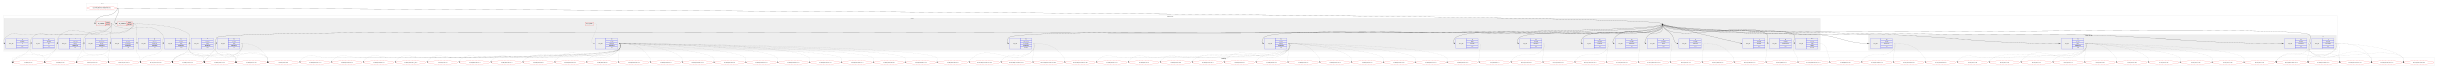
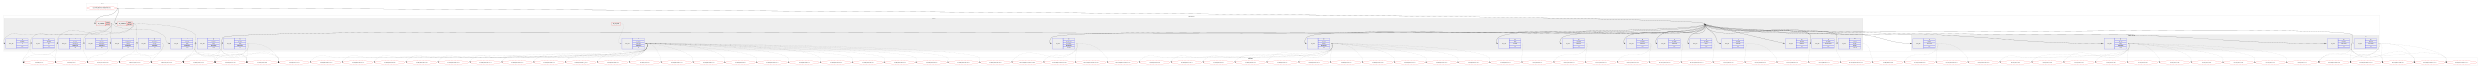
  digraph {
    compound=true
    concentrate=true
    fontname="Comic Neue"
    fontsize=10
    newrank=true
    rankdir=TB
    ranksep=1.5
    node [color=red fontname="Comic Neue" fontsize=10]
    edge [arrowhead=vee fontname="Comic Neue" headport=w style=dotted tailport=e weight=100]
    n1 [label="x11-drivers/xf86-video-modesetting-0.9.0" width=4]
    n2 [color=blue label=<<TABLE BORDER="0" CELLBORDER="1" CELLSPACING="0" CELLPADDING="4" WIDTH="220"><TR><TD ROWSPAN="6" CELLPADDING="30">pack_dep</TD></TR><TR><TD WIDTH="110">no</TD></TR><TR><TD>sys-devel</TD></TR><TR><TD>automake</TD></TR><TR><TD>greaterequal</TD></TR><TR><TD>1.15</TD></TR></TABLE>> shape=none]
    n3 [label=<<TABLE BORDER="0" CELLBORDER="1" CELLSPACING="0" CELLPADDING="4"><TR><TD CELLPADDING="10">any_of_group</TD></TR></TABLE>> shape=none]
    n4 [color=blue label=<<TABLE BORDER="0" CELLBORDER="1" CELLSPACING="0" CELLPADDING="4" WIDTH="220"><TR><TD ROWSPAN="6" CELLPADDING="30">pack_dep</TD></TR><TR><TD WIDTH="110">no</TD></TR><TR><TD>sys-devel</TD></TR><TR><TD>libtool</TD></TR><TR><TD>greaterequal</TD></TR><TR><TD>2.2.6a</TD></TR></TABLE>> shape=none]
    n5 [color=blue label=<<TABLE BORDER="0" CELLBORDER="1" CELLSPACING="0" CELLPADDING="4" WIDTH="220"><TR><TD ROWSPAN="6" CELLPADDING="30">pack_dep</TD></TR><TR><TD WIDTH="110">no</TD></TR><TR><TD>sys-devel</TD></TR><TR><TD>m4</TD></TR><TR><TD>none</TD></TR><TR><TD></TD></TR></TABLE>> shape=none]
    n6 [color=blue label=<<TABLE BORDER="0" CELLBORDER="1" CELLSPACING="0" CELLPADDING="4" WIDTH="220"><TR><TD ROWSPAN="6" CELLPADDING="30">pack_dep</TD></TR><TR><TD WIDTH="110">no</TD></TR><TR><TD>x11-misc</TD></TR><TR><TD>util-macros</TD></TR><TR><TD>greaterequal</TD></TR><TR><TD>1.18</TD></TR></TABLE>> shape=none]
    n7 [color=blue label=<<TABLE BORDER="0" CELLBORDER="1" CELLSPACING="0" CELLPADDING="4" WIDTH="220"><TR><TD ROWSPAN="6" CELLPADDING="30">pack_dep</TD></TR><TR><TD WIDTH="110">no</TD></TR><TR><TD>media-fonts</TD></TR><TR><TD>font-util</TD></TR><TR><TD>greaterequal</TD></TR><TR><TD>1.2.0</TD></TR></TABLE>> shape=none]
    n8 [label=<<TABLE BORDER="0" CELLBORDER="1" CELLSPACING="0" CELLPADDING="4"><TR><TD ROWSPAN="3" CELLPADDING="10">use_conditional</TD></TR><TR><TD>positive</TD></TR><TR><TD>ppc-aix</TD></TR></TABLE>> shape=none]
    n9 [color=blue label=<<TABLE BORDER="0" CELLBORDER="1" CELLSPACING="0" CELLPADDING="4" WIDTH="220"><TR><TD ROWSPAN="6" CELLPADDING="30">pack_dep</TD></TR><TR><TD WIDTH="110">no</TD></TR><TR><TD>sys-devel</TD></TR><TR><TD>libtool</TD></TR><TR><TD>greaterequal</TD></TR><TR><TD>2.2.6a</TD></TR></TABLE>> shape=none]
    n10 [color=blue label=<<TABLE BORDER="0" CELLBORDER="1" CELLSPACING="0" CELLPADDING="4" WIDTH="220"><TR><TD ROWSPAN="6" CELLPADDING="30">pack_dep</TD></TR><TR><TD WIDTH="110">no</TD></TR><TR><TD>sys-devel</TD></TR><TR><TD>m4</TD></TR><TR><TD>none</TD></TR><TR><TD></TD></TR></TABLE>> shape=none]
    n11 [color=blue label=<<TABLE BORDER="0" CELLBORDER="1" CELLSPACING="0" CELLPADDING="4" WIDTH="220"><TR><TD ROWSPAN="6" CELLPADDING="30">pack_dep</TD></TR><TR><TD WIDTH="110">no</TD></TR><TR><TD>x11-misc</TD></TR><TR><TD>util-macros</TD></TR><TR><TD>greaterequal</TD></TR><TR><TD>1.18</TD></TR></TABLE>> shape=none]
    n12 [color=blue label=<<TABLE BORDER="0" CELLBORDER="1" CELLSPACING="0" CELLPADDING="4" WIDTH="220"><TR><TD ROWSPAN="6" CELLPADDING="30">pack_dep</TD></TR><TR><TD WIDTH="110">no</TD></TR><TR><TD>media-fonts</TD></TR><TR><TD>font-util</TD></TR><TR><TD>greaterequal</TD></TR><TR><TD>1.2.0</TD></TR></TABLE>> shape=none]
    n13 [label=<<TABLE BORDER="0" CELLBORDER="1" CELLSPACING="0" CELLPADDING="4"><TR><TD ROWSPAN="3" CELLPADDING="10">use_conditional</TD></TR><TR><TD>positive</TD></TR><TR><TD>x86-winnt</TD></TR></TABLE>> shape=none]
    n14 [color=blue label=<<TABLE BORDER="0" CELLBORDER="1" CELLSPACING="0" CELLPADDING="4" WIDTH="220"><TR><TD ROWSPAN="6" CELLPADDING="30">pack_dep</TD></TR><TR><TD WIDTH="110">no</TD></TR><TR><TD>app-portage</TD></TR><TR><TD>elt-patches</TD></TR><TR><TD>greaterequal</TD></TR><TR><TD>20170422</TD></TR></TABLE>> shape=none]
    n15 [color=blue label=<<TABLE BORDER="0" CELLBORDER="1" CELLSPACING="0" CELLPADDING="4" WIDTH="220"><TR><TD ROWSPAN="6" CELLPADDING="30">pack_dep</TD></TR><TR><TD WIDTH="110">no</TD></TR><TR><TD>sys-devel</TD></TR><TR><TD>autoconf</TD></TR><TR><TD>greaterequal</TD></TR><TR><TD>2.69</TD></TR></TABLE>> shape=none]
    n16 [color=blue label=<<TABLE BORDER="0" CELLBORDER="1" CELLSPACING="0" CELLPADDING="4" WIDTH="220"><TR><TD ROWSPAN="6" CELLPADDING="30">pack_dep</TD></TR><TR><TD WIDTH="110">no</TD></TR><TR><TD>sys-devel</TD></TR><TR><TD>libtool</TD></TR><TR><TD>greaterequal</TD></TR><TR><TD>2.4</TD></TR></TABLE>> shape=none]
    n17 [color=blue label=<<TABLE BORDER="0" CELLBORDER="1" CELLSPACING="0" CELLPADDING="4" WIDTH="220"><TR><TD ROWSPAN="6" CELLPADDING="30">pack_dep</TD></TR><TR><TD WIDTH="110">no</TD></TR><TR><TD>virtual</TD></TR><TR><TD>pkgconfig</TD></TR><TR><TD>none</TD></TR><TR><TD></TD></TR></TABLE>> shape=none]
    n18 [color=blue label=<<TABLE BORDER="0" CELLBORDER="1" CELLSPACING="0" CELLPADDING="4" WIDTH="220"><TR><TD ROWSPAN="6" CELLPADDING="30">pack_dep</TD></TR><TR><TD WIDTH="110">no</TD></TR><TR><TD>x11-proto</TD></TR><TR><TD>fontsproto</TD></TR><TR><TD>none</TD></TR><TR><TD></TD></TR></TABLE>> shape=none]
    n19 [color=blue label=<<TABLE BORDER="0" CELLBORDER="1" CELLSPACING="0" CELLPADDING="4" WIDTH="220"><TR><TD ROWSPAN="6" CELLPADDING="30">pack_dep</TD></TR><TR><TD WIDTH="110">no</TD></TR><TR><TD>x11-proto</TD></TR><TR><TD>randrproto</TD></TR><TR><TD>none</TD></TR><TR><TD></TD></TR></TABLE>> shape=none]
    n20 [color=blue label=<<TABLE BORDER="0" CELLBORDER="1" CELLSPACING="0" CELLPADDING="4" WIDTH="220"><TR><TD ROWSPAN="6" CELLPADDING="30">pack_dep</TD></TR><TR><TD WIDTH="110">no</TD></TR><TR><TD>x11-proto</TD></TR><TR><TD>renderproto</TD></TR><TR><TD>none</TD></TR><TR><TD></TD></TR></TABLE>> shape=none]
    n21 [color=blue label=<<TABLE BORDER="0" CELLBORDER="1" CELLSPACING="0" CELLPADDING="4" WIDTH="220"><TR><TD ROWSPAN="6" CELLPADDING="30">pack_dep</TD></TR><TR><TD WIDTH="110">no</TD></TR><TR><TD>x11-proto</TD></TR><TR><TD>xproto</TD></TR><TR><TD>none</TD></TR><TR><TD></TD></TR></TABLE>> shape=none]
    n22 [color=blue label=<<TABLE BORDER="0" CELLBORDER="1" CELLSPACING="0" CELLPADDING="4" WIDTH="220"><TR><TD ROWSPAN="6" CELLPADDING="30">pack_dep</TD></TR><TR><TD WIDTH="110">no</TD></TR><TR><TD>x11-proto</TD></TR><TR><TD>videoproto</TD></TR><TR><TD>none</TD></TR><TR><TD></TD></TR></TABLE>> shape=none]
    n23 [color=blue label=<<TABLE BORDER="0" CELLBORDER="1" CELLSPACING="0" CELLPADDING="4" WIDTH="220"><TR><TD ROWSPAN="6" CELLPADDING="30">pack_dep</TD></TR><TR><TD WIDTH="110">no</TD></TR><TR><TD>x11-proto</TD></TR><TR><TD>xextproto</TD></TR><TR><TD>none</TD></TR><TR><TD></TD></TR></TABLE>> shape=none]
    n24 [color=blue label=<<TABLE BORDER="0" CELLBORDER="1" CELLSPACING="0" CELLPADDING="4" WIDTH="220"><TR><TD ROWSPAN="6" CELLPADDING="30">pack_dep</TD></TR><TR><TD WIDTH="110">no</TD></TR><TR><TD>x11-proto</TD></TR><TR><TD>xineramaproto</TD></TR><TR><TD>none</TD></TR><TR><TD></TD></TR></TABLE>> shape=none]
    n25 [color=blue label=<<TABLE BORDER="0" CELLBORDER="1" CELLSPACING="0" CELLPADDING="4" WIDTH="220"><TR><TD ROWSPAN="6" CELLPADDING="30">pack_dep</TD></TR><TR><TD WIDTH="110">weak</TD></TR><TR><TD>sys-devel</TD></TR><TR><TD>gettext</TD></TR><TR><TD>smaller</TD></TR><TR><TD>0.18.1.1-r3</TD></TR></TABLE>> shape=none]
    n26 [color=blue label=<<TABLE BORDER="0" CELLBORDER="1" CELLSPACING="0" CELLPADDING="4" WIDTH="220"><TR><TD ROWSPAN="6" CELLPADDING="30">pack_dep</TD></TR><TR><TD WIDTH="110">no</TD></TR><TR><TD>x11-libs</TD></TR><TR><TD>libpciaccess</TD></TR><TR><TD>none</TD></TR><TR><TD></TD></TR></TABLE>> shape=none]
    n27 [color=blue label=<<TABLE BORDER="0" CELLBORDER="1" CELLSPACING="0" CELLPADDING="4" WIDTH="220"><TR><TD ROWSPAN="6" CELLPADDING="30">pack_dep</TD></TR><TR><TD WIDTH="110">no</TD></TR><TR><TD>x11-base</TD></TR><TR><TD>xorg-server</TD></TR><TR><TD>none</TD></TR><TR><TD></TD></TR></TABLE>> shape=none]
    n28 [color=blue label=<<TABLE BORDER="0" CELLBORDER="1" CELLSPACING="0" CELLPADDING="4" WIDTH="220"><TR><TD ROWSPAN="6" CELLPADDING="30">pack_dep</TD></TR><TR><TD WIDTH="110">no</TD></TR><TR><TD>x11-libs</TD></TR><TR><TD>libdrm</TD></TR><TR><TD>greaterequal</TD></TR><TR><TD>2.4.46</TD></TR></TABLE>> shape=none]
    n29 [color=blue label=<<TABLE BORDER="0" CELLBORDER="1" CELLSPACING="0" CELLPADDING="4" WIDTH="220"><TR><TD ROWSPAN="6" CELLPADDING="30">pack_dep</TD></TR><TR><TD WIDTH="110">no</TD></TR><TR><TD>x11-base</TD></TR><TR><TD>xorg-server</TD></TR><TR><TD>none</TD></TR><TR><TD></TD></TR></TABLE>> shape=none]
    n30 [label="sys-devel/automake-1.10.3-r1" width=4]
    n31 [label="sys-devel/automake-1.10.3-r2" width=4]
    n32 [label="sys-devel/automake-1.11.6-r1" width=4]
    n33 [label="sys-devel/automake-1.11.6-r2" width=4]
    n34 [label="sys-devel/automake-1.12.6" width=4]
    n35 [label="sys-devel/automake-1.12.6-r1" width=4]
    n36 [label="sys-devel/automake-1.13.4" width=4]
    n37 [label="sys-devel/automake-1.13.4-r1" width=4]
    n38 [label="sys-devel/automake-1.14.1" width=4]
    n39 [label="sys-devel/automake-1.14.1-r1" width=4]
    n40 [label="sys-devel/automake-1.15" width=4]
    n41 [label="sys-devel/automake-1.15-r1" width=4]
    n42 [label="sys-devel/automake-1.15-r2" width=4]
    n43 [label="sys-devel/virtual-1.15.1" width=4]
+   n44 [label="sys-devel/automake-1.15.1-r1" width=4]
    n45 [label="sys-devel/automake-1.4_p6-r2" width=4]
    n46 [label="sys-devel/automake-1.5-r2" width=4]
    n47 [label="sys-devel/automake-1.6.3-r2" width=4]
    n48 [label="sys-devel/automake-1.7.9-r3" width=4]
    n49 [label="sys-devel/automake-1.8.5-r5" width=4]
    n50 [label="sys-devel/automake-1.9.6-r4" width=4]
    n51 [label="sys-devel/automake-9999" width=4]
    n52 [label="app-portage/elt-patches-20170317" width=4]
    n53 [label="app-portage/elt-patches-20170422" width=4]
    n54 [label="app-portage/elt-patches-20170815" width=4]
    n55 [label="app-portage/elt-patches-20170826.1" width=4]
    n56 [label="sys-devel/libtool-2.4.6-r2" width=4]
    n57 [label="sys-devel/libtool-2.4.6-r3" width=4]
    n58 [label="sys-devel/libtool-2.4.6-r4" width=4]
    n59 [label="sys-devel/libtool-9999" width=4]
    n60 [label="sys-devel/m4-1.4.17" width=4]
    n61 [label="sys-devel/m4-1.4.18" width=4]
    n62 [label="x11-misc/util-macros-1.19.1" width=4]
    n63 [label="media-fonts/font-util-1.3.0" width=4]
    n64 [label="media-fonts/font-util-1.3.1" width=4]
    n65 [label="sys-devel/autoconf-2.13" width=4]
    n66 [label="sys-devel/autoconf-2.59-r7" width=4]
    n67 [label="sys-devel/autoconf-2.61-r2" width=4]
    n68 [label="sys-devel/autoconf-2.62-r1" width=4]
    n69 [label="sys-devel/autoconf-2.63-r1" width=4]
    n70 [label="sys-devel/autoconf-2.64" width=4]
    n71 [label="sys-devel/autoconf-2.65-r1" width=4]
    n72 [label="sys-devel/autoconf-2.67" width=4]
    n73 [label="sys-devel/autoconf-2.68" width=4]
    n74 [label="sys-devel/autoconf-2.69" width=4]
    n75 [label="sys-devel/autoconf-2.69-r4" width=4]
    n76 [label="sys-devel/autoconf-9999" width=4]
    n77 [label="virtual/pkgconfig-0-r1" width=4]
    n78 [label="x11-proto/fontsproto-2.1.2" width=4]
    n79 [label="x11-proto/fontsproto-2.1.3" width=4]
    n80 [label="x11-proto/randrproto-1.4.0-r1" width=4]
    n81 [label="x11-proto/randrproto-3.5.0" width=4]
    n82 [label="x11-proto/renderproto-0.11.1-r1" width=4]
    n83 [label="x11-proto/videoproto-2.3.2" width=4]
    n84 [label="x11-proto/videoproto-2.3.3" width=4]
    n85 [label="x11-proto/xextproto-7.3.0" width=4]
    n86 [label="x11-proto/xineramaproto-1.2.1-r1" width=4]
    n87 [label="x11-proto/xproto-7.0.31" width=4]
    n88 [label="sys-devel/gettext-0.19.8.1" width=4]
    n89 [label="x11-base/xorg-server-1.12.4-r7" width=4]
    n90 [label="x11-base/xorg-server-1.15.2-r4" width=4]
    n91 [label="x11-base/xorg-server-1.19.5" width=4]
    n92 [label="x11-base/xorg-server-1.19.5-r1" width=4]
    n93 [label="x11-base/xorg-server-9999" width=4]
    n94 [label="x11-libs/libdrm-2.4.75" width=4]
    n95 [label="x11-libs/libdrm-2.4.79" width=4]
    n96 [label="x11-libs/libdrm-2.4.80" width=4]
    n97 [label="x11-libs/libdrm-2.4.81" width=4]
    n98 [label="x11-libs/libdrm-2.4.82" width=4]
    n99 [label="x11-libs/libdrm-2.4.84" width=4]
    n100 [label="x11-libs/libdrm-2.4.85" width=4]
    n101 [label="x11-libs/libdrm-2.4.87" width=4]
    n102 [label="x11-libs/libdrm-2.4.88" width=4]
    n103 [label="x11-libs/libdrm-9999" width=4]
    n104 [label="x11-libs/libpciaccess-0.13.4" width=4]
    n105 [label="x11-libs/libpciaccess-0.13.5" width=4]
    n106 [label="x11-libs/libpciaccess-0.18" width=4]
    subgraph cluster_1 {
      color=gray
      label=<<i>ebuild</i>>
      rank=same
      n1
    }
    subgraph cluster_2 {
      color=gray
      label=<<i>dependencies</i>>
      subgraph cluster_3 {
        color=gray
        fillcolor="#eeeeee"
        label=<<i>compile</i>>
        style=filled
        subgraph sub_4 {
          color=gray
          fillcolor="#eeeeee"
          label=<<i>compile</i>>
          style=filled
          n3
          subgraph sub_5 {
            color=gray
            fillcolor="#eeeeee"
            label=<<i>compile</i>>
            style=filled
            n2
          }
        }
        subgraph sub_6 {
          color=gray
          fillcolor="#eeeeee"
          label=<<i>compile</i>>
          style=filled
          n8
          subgraph sub_7 {
            color=gray
            fillcolor="#eeeeee"
            label=<<i>compile</i>>
            style=filled
            n4
          }
          subgraph sub_8 {
            color=gray
            fillcolor="#eeeeee"
            label=<<i>compile</i>>
            style=filled
            n5
          }
          subgraph sub_9 {
            color=gray
            fillcolor="#eeeeee"
            label=<<i>compile</i>>
            style=filled
            n6
          }
          subgraph sub_10 {
            color=gray
            fillcolor="#eeeeee"
            label=<<i>compile</i>>
            style=filled
            n7
          }
        }
        subgraph sub_11 {
          color=gray
          fillcolor="#eeeeee"
          label=<<i>compile</i>>
          style=filled
          n13
          subgraph sub_12 {
            color=gray
            fillcolor="#eeeeee"
            label=<<i>compile</i>>
            style=filled
            n9
          }
          subgraph sub_13 {
            color=gray
            fillcolor="#eeeeee"
            label=<<i>compile</i>>
            style=filled
            n10
          }
          subgraph sub_14 {
            color=gray
            fillcolor="#eeeeee"
            label=<<i>compile</i>>
            style=filled
            n11
          }
          subgraph sub_15 {
            color=gray
            fillcolor="#eeeeee"
            label=<<i>compile</i>>
            style=filled
            n12
          }
        }
        subgraph sub_16 {
          color=gray
          fillcolor="#eeeeee"
          label=<<i>compile</i>>
          style=filled
          n14
        }
        subgraph sub_17 {
          color=gray
          fillcolor="#eeeeee"
          label=<<i>compile</i>>
          style=filled
          n15
        }
        subgraph sub_18 {
          color=gray
          fillcolor="#eeeeee"
          label=<<i>compile</i>>
          style=filled
          n16
        }
        subgraph sub_19 {
          color=gray
          fillcolor="#eeeeee"
          label=<<i>compile</i>>
          style=filled
          n17
        }
        subgraph sub_20 {
          color=gray
          fillcolor="#eeeeee"
          label=<<i>compile</i>>
          style=filled
          n18
        }
        subgraph sub_21 {
          color=gray
          fillcolor="#eeeeee"
          label=<<i>compile</i>>
          style=filled
          n19
        }
        subgraph sub_22 {
          color=gray
          fillcolor="#eeeeee"
          label=<<i>compile</i>>
          style=filled
          n20
        }
        subgraph sub_23 {
          color=gray
          fillcolor="#eeeeee"
          label=<<i>compile</i>>
          style=filled
          n21
        }
        subgraph sub_24 {
          color=gray
          fillcolor="#eeeeee"
          label=<<i>compile</i>>
          style=filled
          n22
        }
        subgraph sub_25 {
          color=gray
          fillcolor="#eeeeee"
          label=<<i>compile</i>>
          style=filled
          n23
        }
        subgraph sub_26 {
          color=gray
          fillcolor="#eeeeee"
          label=<<i>compile</i>>
          style=filled
          n24
        }
        subgraph sub_27 {
          color=gray
          fillcolor="#eeeeee"
          label=<<i>compile</i>>
          style=filled
          n25
        }
      }
      subgraph cluster_28 {
        color=gray
        fillcolor="#eeeeee"
        label=<<i>compile and run</i>>
        style=filled
        subgraph sub_29 {
          color=gray
          fillcolor="#eeeeee"
          label=<<i>compile and run</i>>
          style=filled
          n26
        }
        subgraph sub_30 {
          color=gray
          fillcolor="#eeeeee"
          label=<<i>compile and run</i>>
          style=filled
          n27
        }
        subgraph sub_31 {
          color=gray
          fillcolor="#eeeeee"
          label=<<i>compile and run</i>>
          style=filled
          n28
        }
      }
      subgraph cluster_32 {
        color=gray
        fillcolor="#eeeeee"
        label=<<i>run</i>>
        style=filled
        subgraph sub_33 {
          color=gray
          fillcolor="#eeeeee"
          label=<<i>run</i>>
          style=filled
          n29
        }
      }
    }
    subgraph cluster_34 {
      color=gray
      label=<<i>candidates</i>>
      rank=same
      subgraph sub_35 {
        color=black
        label=<<i>candidates</i>>
        nodesep=1
        rank=same
        n30
        n31
        n32
        n33
        n34
        n35
        n36
        n37
        n38
        n39
        n40
        n41
        n42
        n43
+       n44
        n45
        n46
        n47
        n48
        n49
        n50
        n51
      }
      subgraph sub_36 {
        color=black
        label=<<i>candidates</i>>
        nodesep=1
        rank=same
        n52
        n53
        n54
        n55
      }
      subgraph sub_37 {
        color=black
        label=<<i>candidates</i>>
        nodesep=1
        rank=same
        n56
        n57
        n58
        n59
      }
      subgraph sub_38 {
        color=black
        label=<<i>candidates</i>>
        nodesep=1
        rank=same
        n60
        n61
      }
      subgraph sub_39 {
        color=black
        label=<<i>candidates</i>>
        nodesep=1
        rank=same
        n62
      }
      subgraph sub_40 {
        color=black
        label=<<i>candidates</i>>
        nodesep=1
        rank=same
        n63
        n64
      }
      subgraph sub_41 {
        color=black
        label=<<i>candidates</i>>
        nodesep=1
        rank=same
        n56
        n57
        n58
        n59
      }
      subgraph sub_42 {
        color=black
        label=<<i>candidates</i>>
        nodesep=1
        rank=same
        n60
        n61
      }
      subgraph sub_43 {
        color=black
        label=<<i>candidates</i>>
        nodesep=1
        rank=same
        n62
      }
      subgraph sub_44 {
        color=black
        label=<<i>candidates</i>>
        nodesep=1
        rank=same
        n63
        n64
      }
      subgraph sub_45 {
        color=black
        label=<<i>candidates</i>>
        nodesep=1
        rank=same
        n65
        n66
        n67
        n68
        n69
        n70
        n71
        n72
        n73
        n74
        n75
        n76
      }
      subgraph sub_46 {
        color=black
        label=<<i>candidates</i>>
        nodesep=1
        rank=same
        n56
        n57
        n58
        n59
      }
      subgraph sub_47 {
        color=black
        label=<<i>candidates</i>>
        nodesep=1
        rank=same
        n77
      }
      subgraph sub_48 {
        color=black
        label=<<i>candidates</i>>
        nodesep=1
        rank=same
        n78
        n79
      }
      subgraph sub_49 {
        color=black
        label=<<i>candidates</i>>
        nodesep=1
        rank=same
        n80
        n81
      }
      subgraph sub_50 {
        color=black
        label=<<i>candidates</i>>
        nodesep=1
        rank=same
        n82
      }
      subgraph sub_51 {
        color=black
        label=<<i>candidates</i>>
        nodesep=1
        rank=same
        n83
        n84
      }
      subgraph sub_52 {
        color=black
        label=<<i>candidates</i>>
        nodesep=1
        rank=same
        n85
      }
      subgraph sub_53 {
        color=black
        label=<<i>candidates</i>>
        nodesep=1
        rank=same
        n86
      }
      subgraph sub_54 {
        color=black
        label=<<i>candidates</i>>
        nodesep=1
        rank=same
        n87
      }
      subgraph sub_55 {
        color=black
        label=<<i>candidates</i>>
        nodesep=1
        rank=same
        n88
      }
      subgraph sub_56 {
        color=black
        label=<<i>candidates</i>>
        nodesep=1
        rank=same
        n89
        n90
        n91
        n92
        n93
      }
      subgraph sub_57 {
        color=black
        label=<<i>candidates</i>>
        nodesep=1
        rank=same
        n94
        n95
        n96
        n97
        n98
        n99
        n100
        n101
        n102
        n103
      }
      subgraph sub_58 {
        color=black
        label=<<i>candidates</i>>
        nodesep=1
        rank=same
        n104
        n105
        n106
      }
      subgraph sub_59 {
        color=black
        label=<<i>candidates</i>>
        nodesep=1
        rank=same
        n89
        n90
        n91
        n92
        n93
      }
    }
    n1 -> n8 [style=solid weight=20]
    n1 -> n13 [style=solid weight=20]
    n1 -> n14 [style=solid weight=20]
    n1 -> n15 [style=solid weight=20]
    n1 -> n16 [style=solid weight=20]
    n1 -> n17 [style=solid weight=20]
    n1 -> n18 [style=solid weight=20]
    n1 -> n19 [style=solid weight=20]
    n1 -> n20 [style=solid weight=20]
    n1 -> n21 [style=solid weight=20]
    n1 -> n22 [style=solid weight=20]
    n1 -> n23 [style=solid weight=20]
    n1 -> n24 [style=solid weight=20]
    n1 -> n25 [style=solid weight=20]
    n1 -> n26 [arrowhead=odotvee style=solid weight=20]
    n1 -> n27 [arrowhead=odotvee style=solid weight=20]
    n1 -> n28 [arrowhead=odotvee style=solid weight=20]
    n1 -> n29 [arrowhead=odot style=solid weight=20]
    n2 -> n30
    n2 -> n31
    n2 -> n32
    n2 -> n33
    n2 -> n34
    n2 -> n35
    n2 -> n36
    n2 -> n37
    n2 -> n38
    n2 -> n39
    n2 -> n40
    n2 -> n41
    n2 -> n42
    n2 -> n43
+   n2 -> n44
    n2 -> n45
    n2 -> n46
    n2 -> n47
    n2 -> n48
    n2 -> n49
    n2 -> n50
    n2 -> n51
    n3 -> n2 [arrowhead=oinv weight=20]
    n4 -> n56
    n4 -> n57
    n4 -> n58
    n4 -> n59
    n5 -> n60
    n5 -> n61
    n6 -> n62
    n7 -> n63
    n7 -> n64
    n8 -> n4 [style=dashed weight=20]
    n8 -> n5 [style=dashed weight=20]
    n8 -> n6 [style=dashed weight=20]
    n8 -> n7 [style=dashed weight=20]
    n9 -> n56
    n9 -> n57
    n9 -> n58
    n9 -> n59
    n10 -> n60
    n10 -> n61
    n11 -> n62
    n12 -> n63
    n12 -> n64
    n13 -> n9 [style=dashed weight=20]
    n13 -> n10 [style=dashed weight=20]
    n13 -> n11 [style=dashed weight=20]
    n13 -> n12 [style=dashed weight=20]
    n14 -> n52
    n14 -> n53
    n14 -> n54
    n14 -> n55
    n15 -> n65
    n15 -> n66
    n15 -> n67
    n15 -> n68
    n15 -> n69
    n15 -> n70
    n15 -> n71
    n15 -> n72
    n15 -> n73
    n15 -> n74
    n15 -> n75
    n15 -> n76
    n16 -> n56
    n16 -> n57
    n16 -> n58
    n16 -> n59
    n17 -> n77
    n18 -> n78
    n18 -> n79
    n19 -> n80
    n19 -> n81
    n20 -> n82
    n21 -> n87
    n22 -> n83
    n22 -> n84
    n23 -> n85
    n24 -> n86
    n25 -> n88
    n26 -> n104
    n26 -> n105
    n26 -> n106
    n27 -> n89
    n27 -> n90
    n27 -> n91
    n27 -> n92
    n27 -> n93
    n28 -> n94
    n28 -> n95
    n28 -> n96
    n28 -> n97
    n28 -> n98
    n28 -> n99
    n28 -> n100
    n28 -> n101
    n28 -> n102
    n28 -> n103
    n29 -> n89
    n29 -> n90
    n29 -> n91
    n29 -> n92
    n29 -> n93
  }
